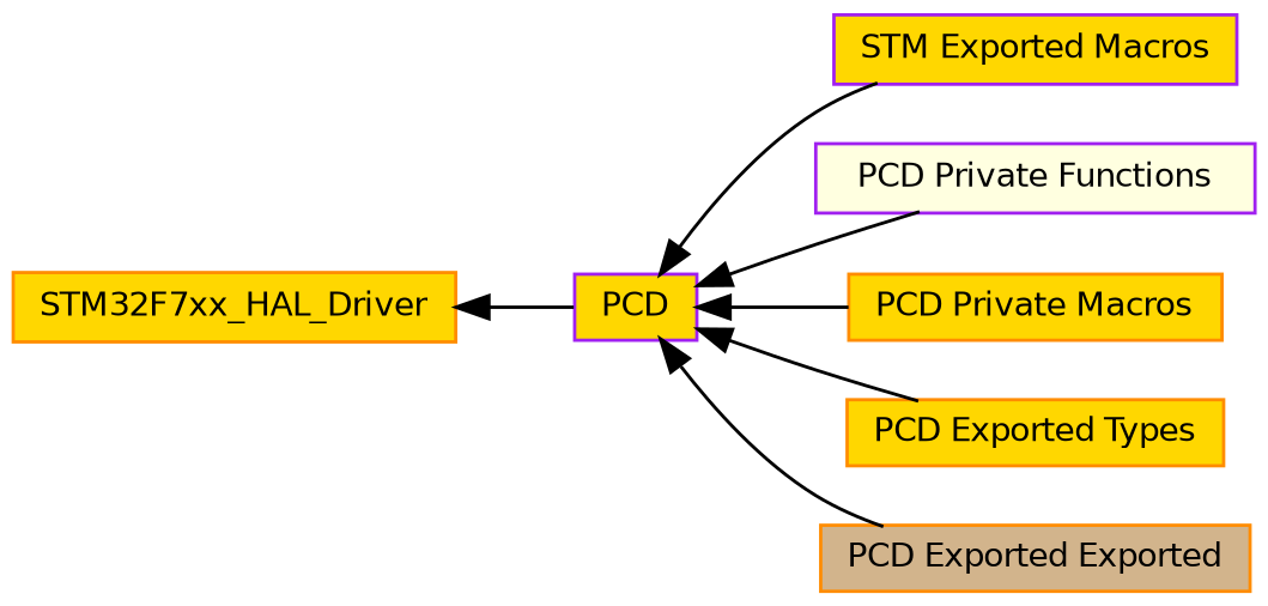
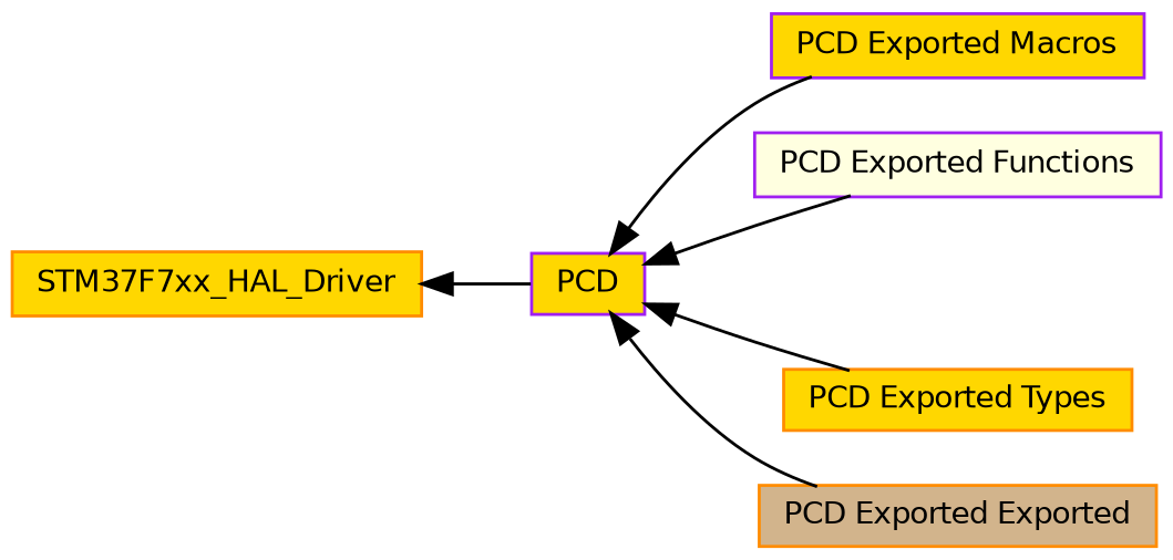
  digraph {
    rankdir=LR
    node [color=darkorange fillcolor=gold fontname=Helvetica fontsize=10 shape=record style=filled]
    edge [dir=back fontname=Helvetica fontsize=10 labelfontname=Helvetica labelfontsize=10 shape=plaintext style=solid]
-   n1 [color=purple height=0.2 label="STM Exported Macros" width=0.4]
-   n2 [color=purple fillcolor=lightyellow height=0.2 label="PCD Private Functions" width=0.4]
-   n3 [height=0.2 label="PCD Private Macros" width=0.4]
+   n1 [color=purple height=0.2 label="PCD Exported Macros" width=0.4]
+   n2 [color=purple fillcolor=lightyellow height=0.2 label="PCD Exported Functions" width=0.4]
    n4 [color=purple fontcolor=black height=0.2 label=PCD width=0.4]
    n5 [height=0.2 label="PCD Exported Types" width=0.4]
    n6 [fillcolor=tan height=0.2 label="PCD Exported Exported" width=0.4]
-   n7 [height=0.2 label=STM32F7xx_HAL_Driver width=0.4]
+   n7 [height=0.2 label=STM37F7xx_HAL_Driver width=0.4]
    n4 -> n1
    n4 -> n2
-   n4 -> n3
    n4 -> n5
    n4 -> n6
    n7 -> n4
  }
